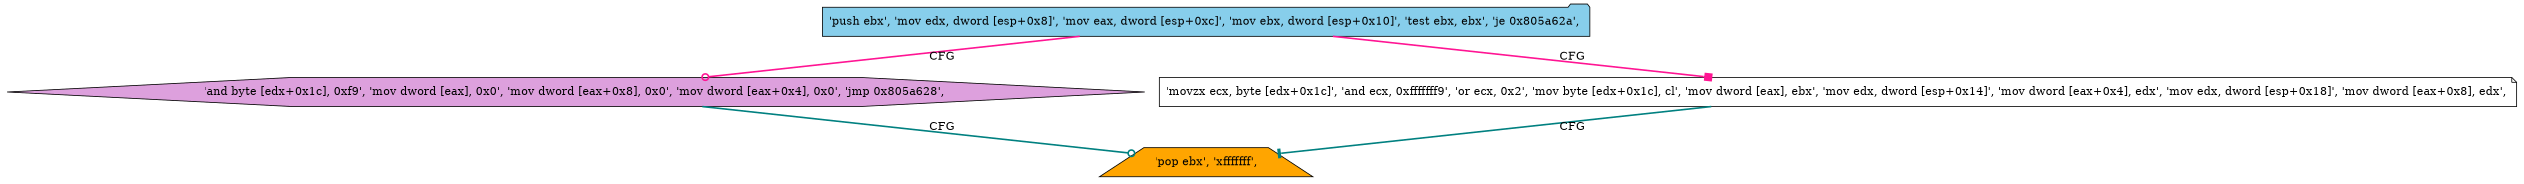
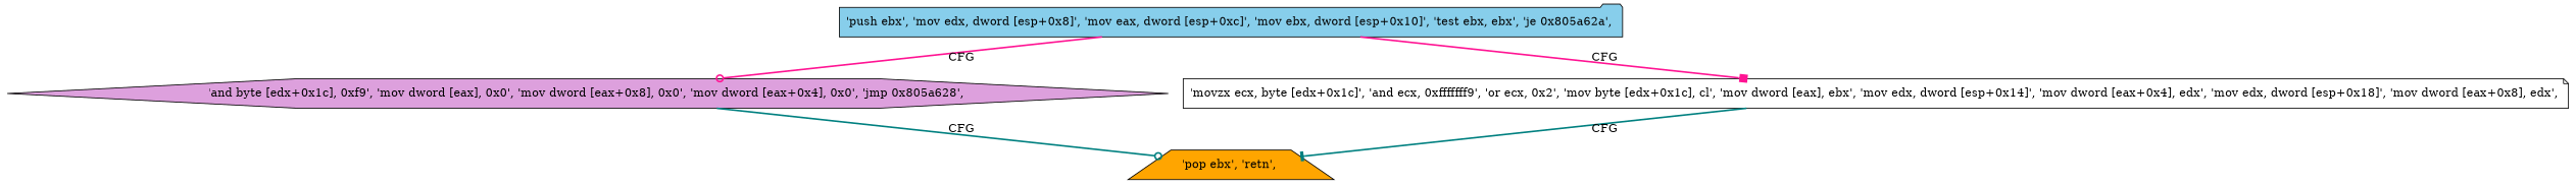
  digraph {
    node [style=filled]
    edge [color=deeppink style=bold arrowhead=odot]
    n1 [label="'push ebx', 'mov edx, dword [esp+0x8]', 'mov eax, dword [esp+0xc]', 'mov ebx, dword [esp+0x10]', 'test ebx, ebx', 'je 0x805a62a', " fillcolor=skyblue shape=folder]
    n2 [label="'and byte [edx+0x1c], 0xf9', 'mov dword [eax], 0x0', 'mov dword [eax+0x8], 0x0', 'mov dword [eax+0x4], 0x0', 'jmp 0x805a628', " fillcolor=plum shape=hexagon]
    n3 [label="'movzx ecx, byte [edx+0x1c]', 'and ecx, 0xfffffff9', 'or ecx, 0x2', 'mov byte [edx+0x1c], cl', 'mov dword [eax], ebx', 'mov edx, dword [esp+0x14]', 'mov dword [eax+0x4], edx', 'mov edx, dword [esp+0x18]', 'mov dword [eax+0x8], edx', " fillcolor=white shape=note]
-   n4 [label="'pop ebx', 'xfffffff'," fillcolor=orange shape=trapezium]
+   n4 [label="'pop ebx', 'retn', " fillcolor=orange shape=trapezium]
    n1 -> n2 [label=CFG]
    n1 -> n3 [label=CFG arrowhead=box]
    n2 -> n4 [label=CFG color=teal]
    n3 -> n4 [label=CFG color=teal arrowhead=tee]
  }
